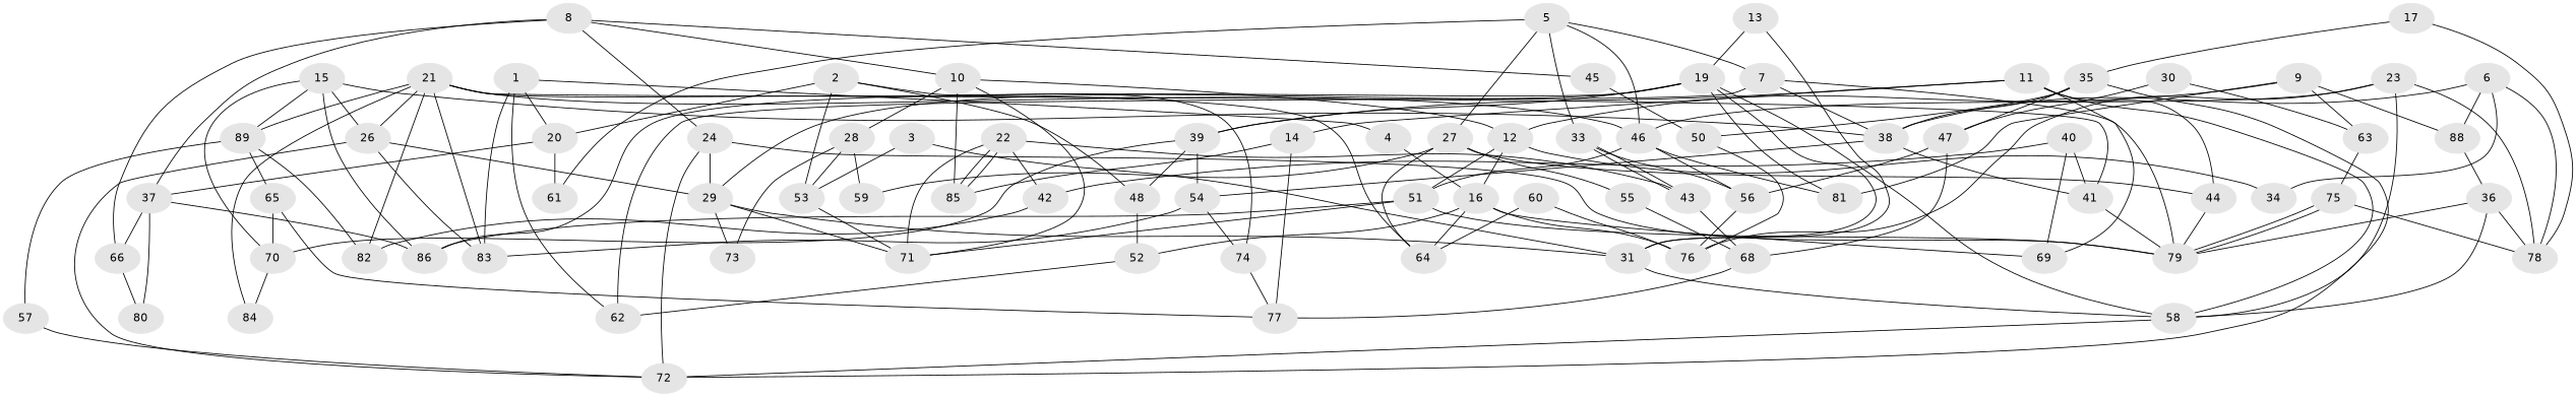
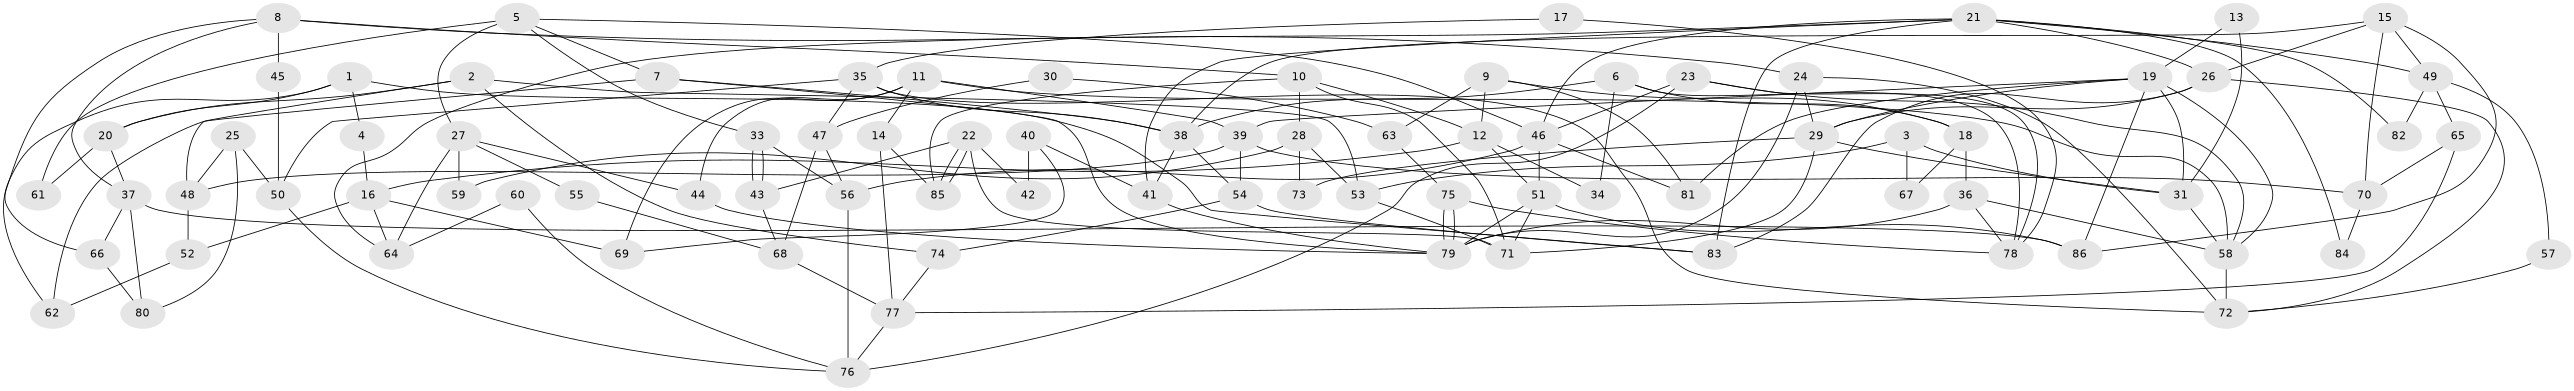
  graph {
    fontname="DejaVu Sans"
    node [color=gray90 fontname="DejaVu Sans" style=filled]
    edge [fontname="DejaVu Sans"]
    1
    4
    20
    62
    83
    16
    61
    37
    2
    48
    53
    74
    52
    71
    77
    3
    31
+   67
    58
    69
    76
    64
    5
    7
    27
    33
    46
    38
    79
    44
    55
    59
    43
    56
    81
    51
    6
-   18 [label=88]
+   18
    34
    78
    36
    41
    54
    8
    10
    24
    45
    66
    12
    28
    85
    29
    72
    80
    86
    50
    9
    63
    75
    73
    11
    14
    39
    70
    13
    19
    15
    26
-   49 [label=89]
+   49
    82
    57
    65
    84
    17
    35
    47
    21
    22
    42
    68
    23
+   25
    30
    40
    60
    1 -- 4
    1 -- 20
    1 -- 62
    1 -- 83
    4 -- 16
    20 -- 61
    20 -- 37
    16 -- 52
    16 -- 69
-   16 -- 76
+   77 -- 76
    16 -- 64
    37 -- 66
    37 -- 80
    37 -- 86
    2 -- 20
    2 -- 48
    2 -- 53
    2 -- 74
    48 -- 52
    53 -- 71
    74 -- 77
    52 -- 62
    3 -- 53
    3 -- 31
+   3 -- 67
    31 -- 58
    58 -- 72
    5 -- 61
    5 -- 7
    5 -- 27
    5 -- 33
    5 -- 46
    7 -- 62
    7 -- 38
    7 -- 79
    27 -- 64
    27 -- 44
    27 -- 55
    27 -- 59
    33 -- 43
    33 -- 43
    33 -- 56
    46 -- 56
    46 -- 81
    46 -- 51
    38 -- 41
    38 -- 54
    44 -- 79
    55 -- 68
    43 -- 68
    56 -- 76
    51 -- 71
    51 -- 79
    51 -- 86
    6 -- 38
    6 -- 18
    6 -- 34
    6 -- 78
+   18 -- 67
    18 -- 36
    36 -- 58
    36 -- 79
    36 -- 78
    41 -- 79
    54 -- 83
    54 -- 74
    8 -- 37
    8 -- 10
    8 -- 24
    8 -- 45
    8 -- 66
    10 -- 71
    10 -- 12
    10 -- 28
    10 -- 85
    24 -- 79
    24 -- 29
    24 -- 72
    45 -- 50
    66 -- 80
    12 -- 16
    12 -- 51
    12 -- 34
    28 -- 53
    28 -- 59
    28 -- 73
    29 -- 71
    29 -- 31
    29 -- 73
    50 -- 76
    9 -- 81
    9 -- 18
    9 -- 12
    9 -- 63
    63 -- 75
    75 -- 79
    75 -- 79
    75 -- 78
    11 -- 58
    11 -- 69
    11 -- 44
    11 -- 14
    11 -- 39
    14 -- 77
    14 -- 85
    39 -- 48
    39 -- 54
    39 -- 70
    70 -- 84
    13 -- 31
    13 -- 19
    19 -- 31
    19 -- 58
    19 -- 81
    19 -- 29
    19 -- 86
    19 -- 39
    15 -- 38
    15 -- 86
    15 -- 70
    15 -- 26
    15 -- 49
    26 -- 83
    26 -- 29
    26 -- 72
    49 -- 82
    49 -- 57
    49 -- 65
    57 -- 72
    65 -- 77
    65 -- 70
    17 -- 78
    17 -- 35
    35 -- 38
    35 -- 72
    35 -- 50
    35 -- 47
    47 -- 56
    47 -- 68
    21 -- 83
    21 -- 64
    21 -- 46
    21 -- 41
    21 -- 26
    21 -- 49
    21 -- 82
    21 -- 84
    22 -- 71
    22 -- 43
    22 -- 85
    22 -- 85
    22 -- 42
-   42 -- 82
    68 -- 77
    23 -- 58
    23 -- 76
    23 -- 46
    23 -- 78
+   25 -- 48
+   25 -- 80
+   25 -- 50
    30 -- 63
    30 -- 47
    40 -- 69
    40 -- 41
    40 -- 42
    60 -- 76
    60 -- 64
  }
